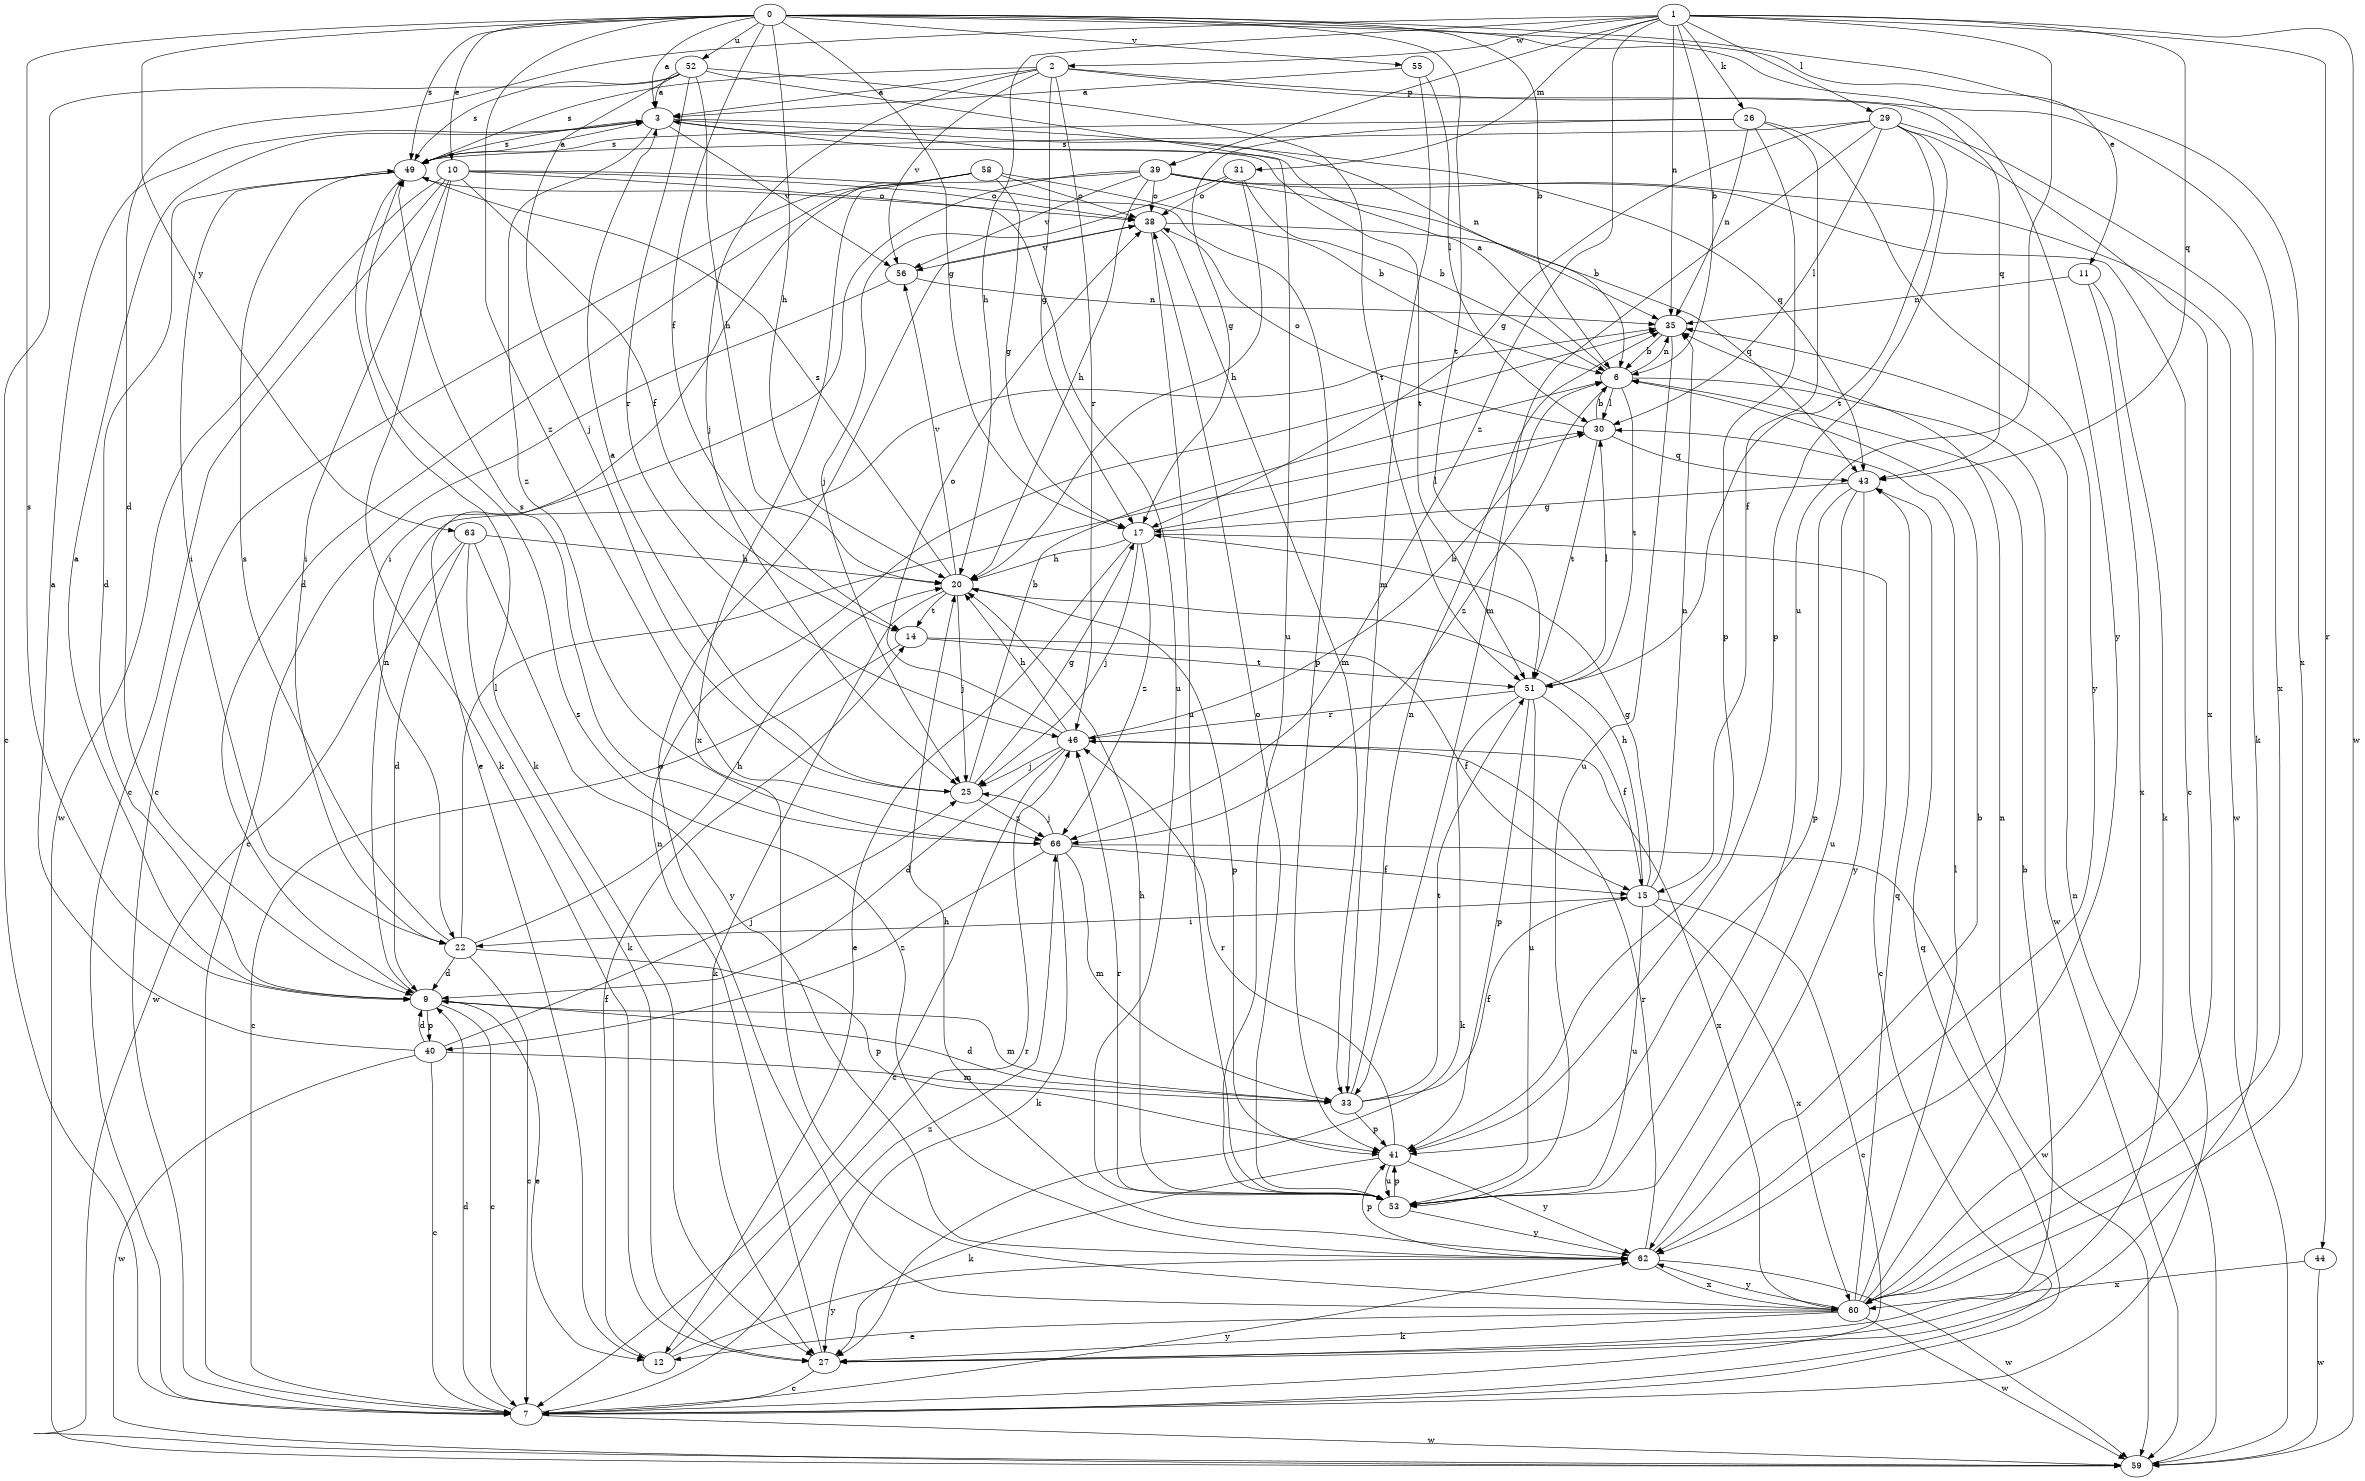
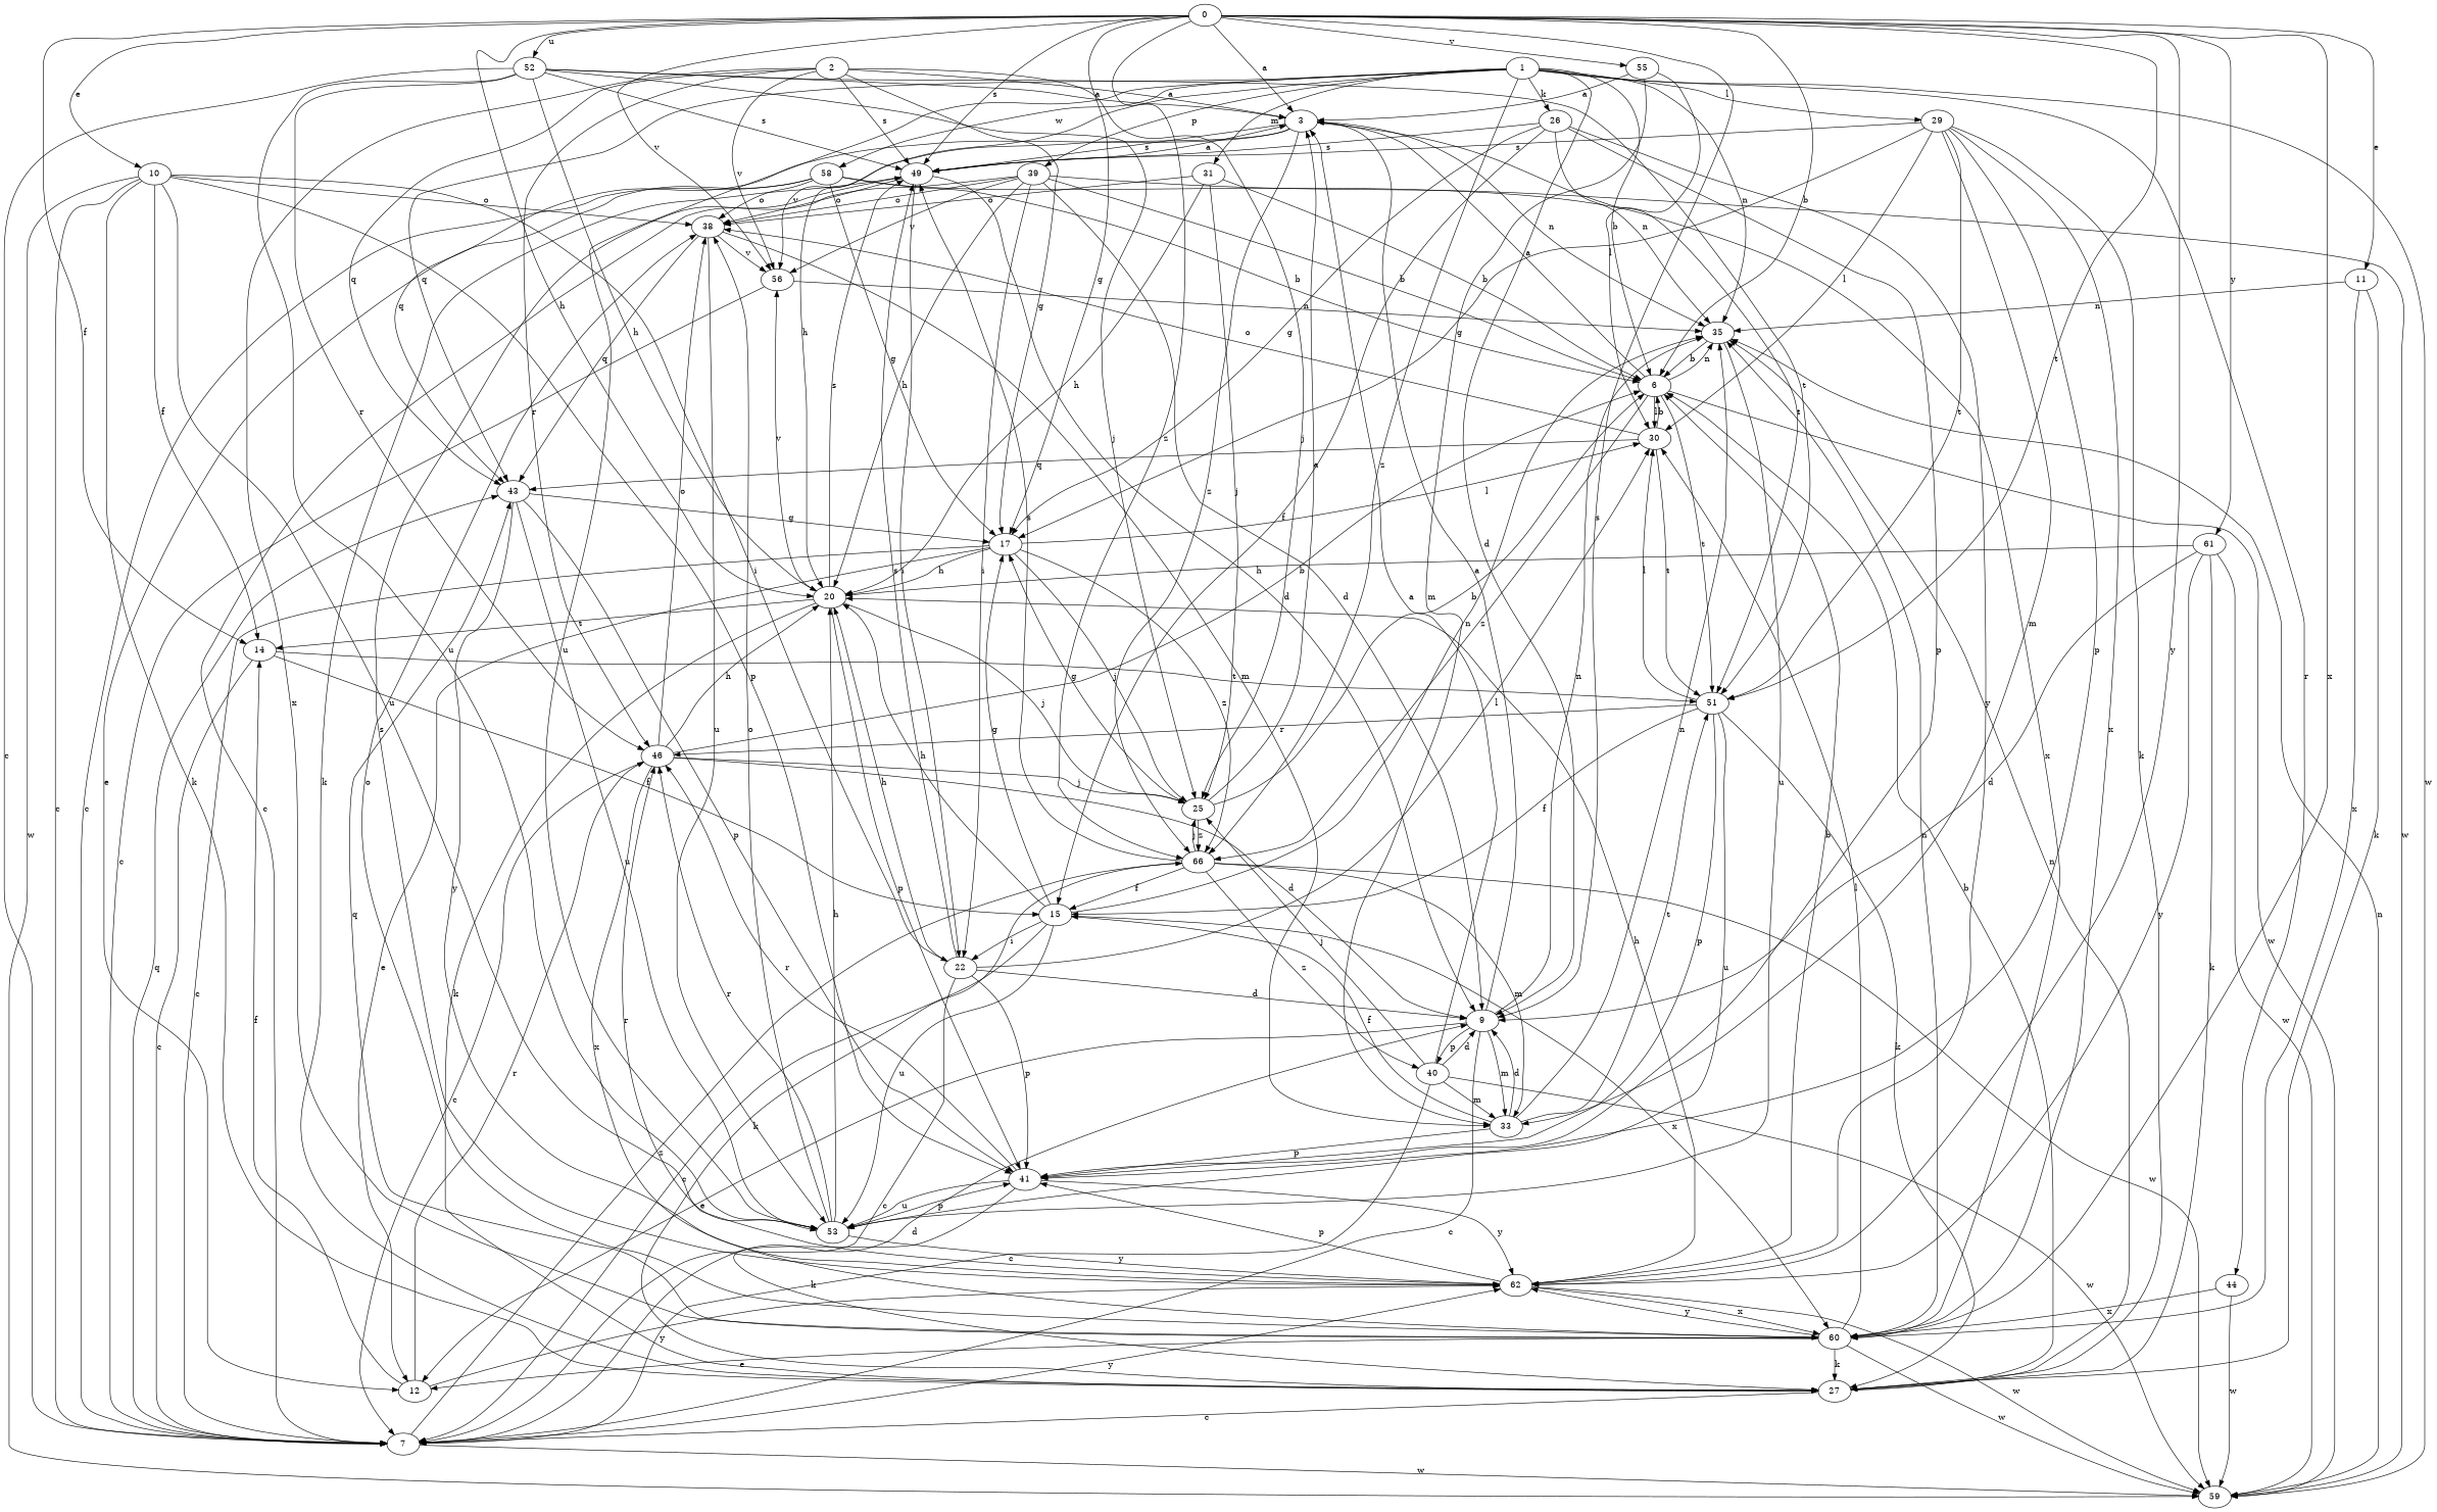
  strict digraph {
    0
    3
    6
    9
    10
    11
    14
    17
    20
    49
    51
    52
    55
    56
    60
-   61 [label=63]
+   61
    62
    66
    35
    43
    59
    30
    7
    12
    33
    40
    53
    22
    27
    38
    41
    15
    25
    46
    1
    26
    29
    31
    39
    44
    58
    2
    0 -> 3 [label=a]
    0 -> 6 [label=b]
    0 -> 9 [label=s]
    0 -> 10 [label=e]
    0 -> 11 [label=e]
    0 -> 14 [label=f]
    0 -> 17 [label=g]
    0 -> 20 [label=h]
    0 -> 49 [label=s]
    0 -> 51 [label=t]
    0 -> 52 [label=u]
    0 -> 55 [label=v]
+   0 -> 56 [label=v]
    0 -> 60 [label=x]
    0 -> 61 [label=y]
    0 -> 62 [label=y]
    0 -> 66 [label=z]
    3 -> 49 [label=s]
    3 -> 51 [label=t]
    3 -> 56 [label=v]
    3 -> 66 [label=z]
    3 -> 35 [label=n]
    3 -> 43 [label=q]
    6 -> 3 [label=a]
    6 -> 51 [label=t]
    6 -> 66 [label=z]
    6 -> 35 [label=n]
    6 -> 59 [label=w]
    6 -> 30 [label=l]
    9 -> 3 [label=a]
    9 -> 35 [label=n]
    9 -> 7 [label=c]
    9 -> 12 [label=e]
    9 -> 33 [label=m]
    9 -> 40 [label=p]
    10 -> 14 [label=f]
    10 -> 59 [label=w]
    10 -> 7 [label=c]
    10 -> 53 [label=u]
    10 -> 22 [label=i]
    10 -> 27 [label=k]
    10 -> 38 [label=o]
    10 -> 41 [label=p]
    11 -> 60 [label=x]
    11 -> 35 [label=n]
    11 -> 27 [label=k]
    14 -> 51 [label=t]
    14 -> 7 [label=c]
    14 -> 15 [label=f]
    17 -> 20 [label=h]
    17 -> 66 [label=z]
    17 -> 30 [label=l]
    17 -> 7 [label=c]
    17 -> 12 [label=e]
    17 -> 25 [label=j]
    20 -> 14 [label=t]
    20 -> 49 [label=s]
    20 -> 56 [label=v]
    20 -> 27 [label=k]
    20 -> 41 [label=p]
    20 -> 25 [label=j]
    49 -> 3 [label=a]
    49 -> 9 [label=d]
    49 -> 22 [label=i]
    49 -> 27 [label=k]
    49 -> 38 [label=o]
    51 -> 30 [label=l]
    51 -> 53 [label=u]
    51 -> 27 [label=k]
    51 -> 41 [label=p]
    51 -> 15 [label=f]
    51 -> 46 [label=r]
    52 -> 3 [label=a]
    52 -> 20 [label=h]
    52 -> 49 [label=s]
    52 -> 51 [label=t]
    52 -> 7 [label=c]
    52 -> 53 [label=u]
    52 -> 25 [label=j]
    52 -> 46 [label=r]
    55 -> 3 [label=a]
    55 -> 30 [label=l]
    55 -> 33 [label=m]
    56 -> 35 [label=n]
    56 -> 7 [label=c]
    60 -> 62 [label=y]
    60 -> 35 [label=n]
    60 -> 43 [label=q]
    60 -> 59 [label=w]
    60 -> 30 [label=l]
    60 -> 12 [label=e]
    60 -> 27 [label=k]
    60 -> 38 [label=o]
    61 -> 9 [label=d]
    61 -> 20 [label=h]
    61 -> 62 [label=y]
    61 -> 59 [label=w]
    61 -> 27 [label=k]
    62 -> 6 [label=b]
    62 -> 20 [label=h]
    62 -> 49 [label=s]
    62 -> 60 [label=x]
    62 -> 59 [label=w]
    62 -> 41 [label=p]
    62 -> 46 [label=r]
    66 -> 49 [label=s]
    66 -> 59 [label=w]
    66 -> 33 [label=m]
    66 -> 40 [label=z]
    66 -> 27 [label=k]
    66 -> 15 [label=f]
    66 -> 25 [label=j]
    35 -> 6 [label=b]
    35 -> 53 [label=u]
    43 -> 17 [label=g]
    43 -> 62 [label=y]
    43 -> 53 [label=u]
    43 -> 41 [label=p]
    59 -> 35 [label=n]
    30 -> 6 [label=b]
    30 -> 51 [label=t]
    30 -> 43 [label=q]
    30 -> 38 [label=o]
    7 -> 9 [label=d]
    7 -> 62 [label=y]
    7 -> 66 [label=z]
    7 -> 43 [label=q]
    7 -> 59 [label=w]
    12 -> 14 [label=f]
    12 -> 62 [label=y]
    12 -> 46 [label=r]
    33 -> 9 [label=d]
    33 -> 51 [label=t]
    33 -> 35 [label=n]
    33 -> 41 [label=p]
    33 -> 15 [label=f]
    40 -> 3 [label=a]
    40 -> 9 [label=d]
    40 -> 59 [label=w]
    40 -> 7 [label=c]
    40 -> 33 [label=m]
    40 -> 25 [label=j]
    53 -> 20 [label=h]
    53 -> 62 [label=y]
    53 -> 38 [label=o]
    53 -> 41 [label=p]
    53 -> 46 [label=r]
    22 -> 9 [label=d]
    22 -> 20 [label=h]
    22 -> 49 [label=s]
    22 -> 30 [label=l]
    22 -> 7 [label=c]
    22 -> 41 [label=p]
    27 -> 6 [label=b]
    27 -> 35 [label=n]
    27 -> 7 [label=c]
    38 -> 56 [label=v]
    38 -> 43 [label=q]
    38 -> 33 [label=m]
    38 -> 53 [label=u]
    41 -> 62 [label=y]
    41 -> 53 [label=u]
    41 -> 27 [label=k]
    41 -> 46 [label=r]
    15 -> 17 [label=g]
    15 -> 20 [label=h]
    15 -> 60 [label=x]
    15 -> 35 [label=n]
    15 -> 7 [label=c]
    15 -> 53 [label=u]
    15 -> 22 [label=i]
    25 -> 3 [label=a]
    25 -> 6 [label=b]
    25 -> 17 [label=g]
    25 -> 66 [label=z]
    46 -> 6 [label=b]
    46 -> 9 [label=d]
    46 -> 20 [label=h]
    46 -> 60 [label=x]
    46 -> 7 [label=c]
    46 -> 38 [label=o]
    46 -> 25 [label=j]
    1 -> 6 [label=b]
    1 -> 9 [label=d]
    1 -> 20 [label=h]
    1 -> 66 [label=z]
    1 -> 35 [label=n]
    1 -> 43 [label=q]
    1 -> 59 [label=w]
    1 -> 53 [label=u]
    1 -> 26 [label=k]
    1 -> 29 [label=l]
    1 -> 31 [label=m]
    1 -> 39 [label=p]
    1 -> 44 [label=r]
-   1 -> 2 [label=w]
+   1 -> 58 [label=w]
    26 -> 17 [label=g]
    26 -> 49 [label=s]
    26 -> 62 [label=y]
    26 -> 35 [label=n]
    26 -> 41 [label=p]
    26 -> 15 [label=f]
    29 -> 17 [label=g]
    29 -> 49 [label=s]
    29 -> 51 [label=t]
    29 -> 60 [label=x]
    29 -> 30 [label=l]
    29 -> 33 [label=m]
    29 -> 27 [label=k]
    29 -> 41 [label=p]
    31 -> 6 [label=b]
    31 -> 20 [label=h]
    31 -> 38 [label=o]
    31 -> 25 [label=j]
    39 -> 6 [label=b]
    39 -> 9 [label=d]
    39 -> 20 [label=h]
    39 -> 56 [label=v]
    39 -> 59 [label=w]
    39 -> 7 [label=c]
    39 -> 22 [label=i]
    39 -> 38 [label=o]
    44 -> 60 [label=x]
    44 -> 59 [label=w]
    58 -> 6 [label=b]
    58 -> 17 [label=g]
    58 -> 60 [label=x]
    58 -> 7 [label=c]
    58 -> 12 [label=e]
    58 -> 38 [label=o]
    2 -> 3 [label=a]
    2 -> 17 [label=g]
    2 -> 49 [label=s]
    2 -> 56 [label=v]
    2 -> 60 [label=x]
    2 -> 43 [label=q]
    2 -> 25 [label=j]
    2 -> 46 [label=r]
  }
